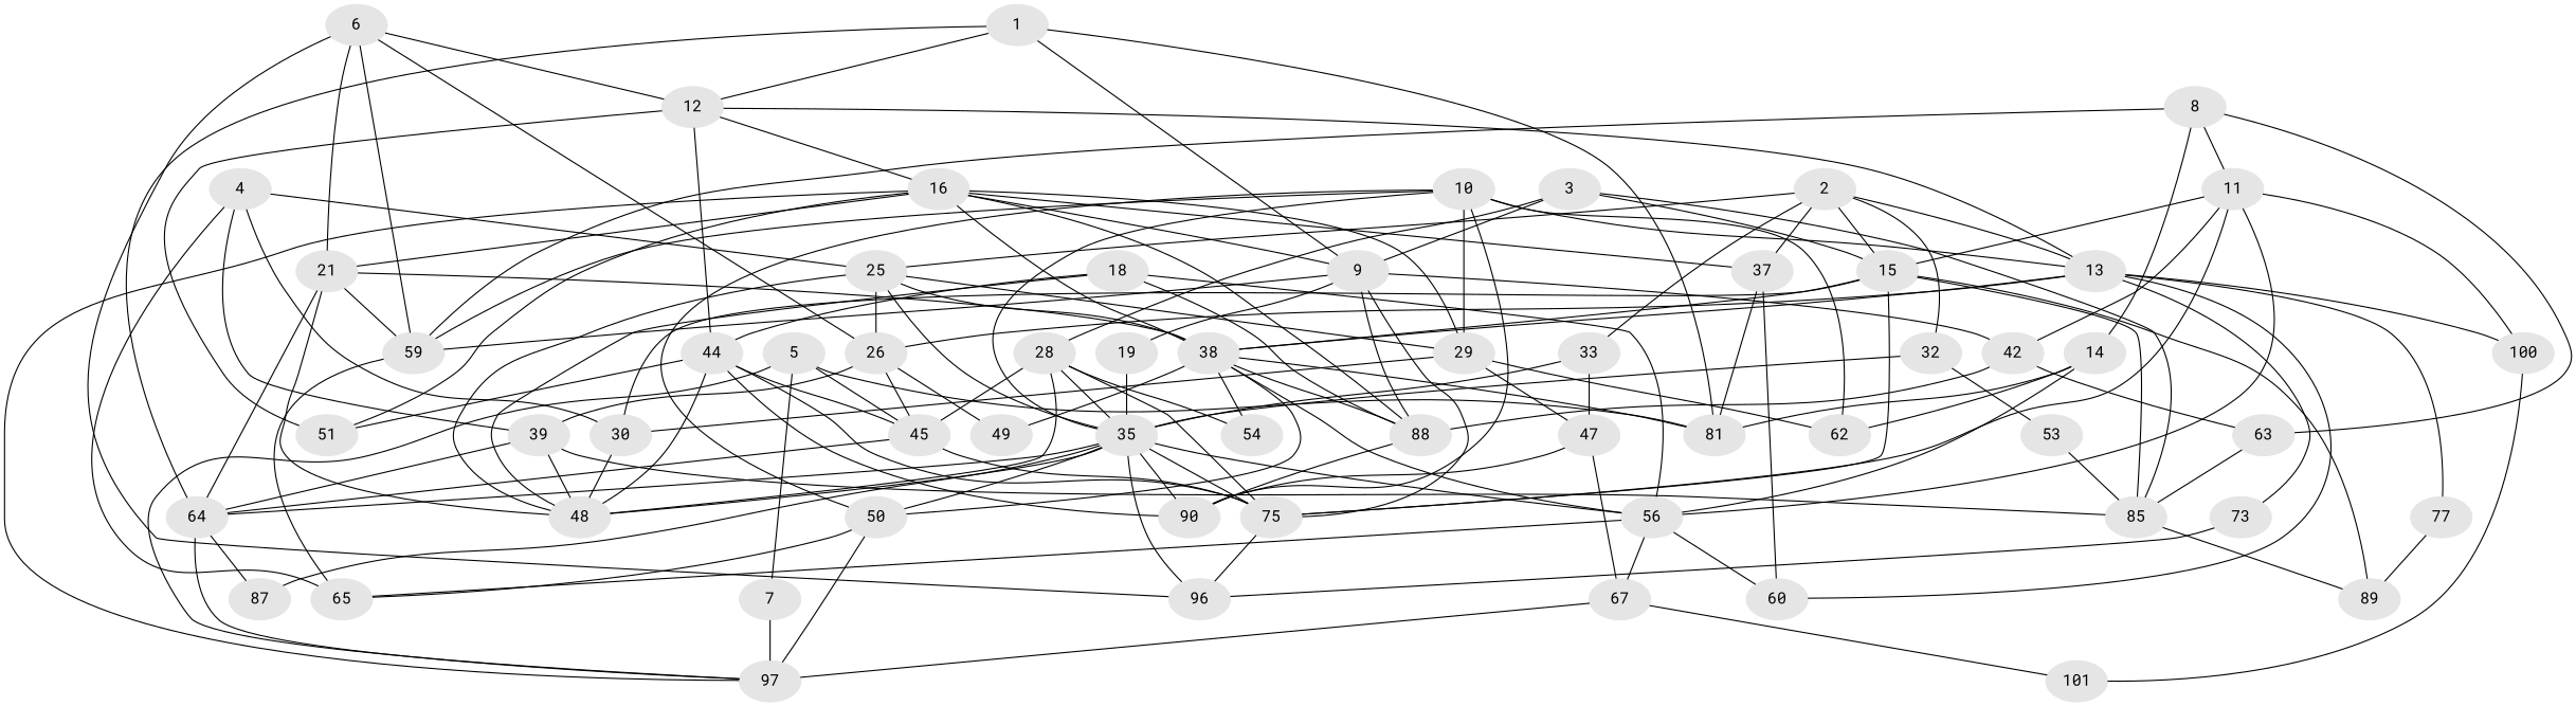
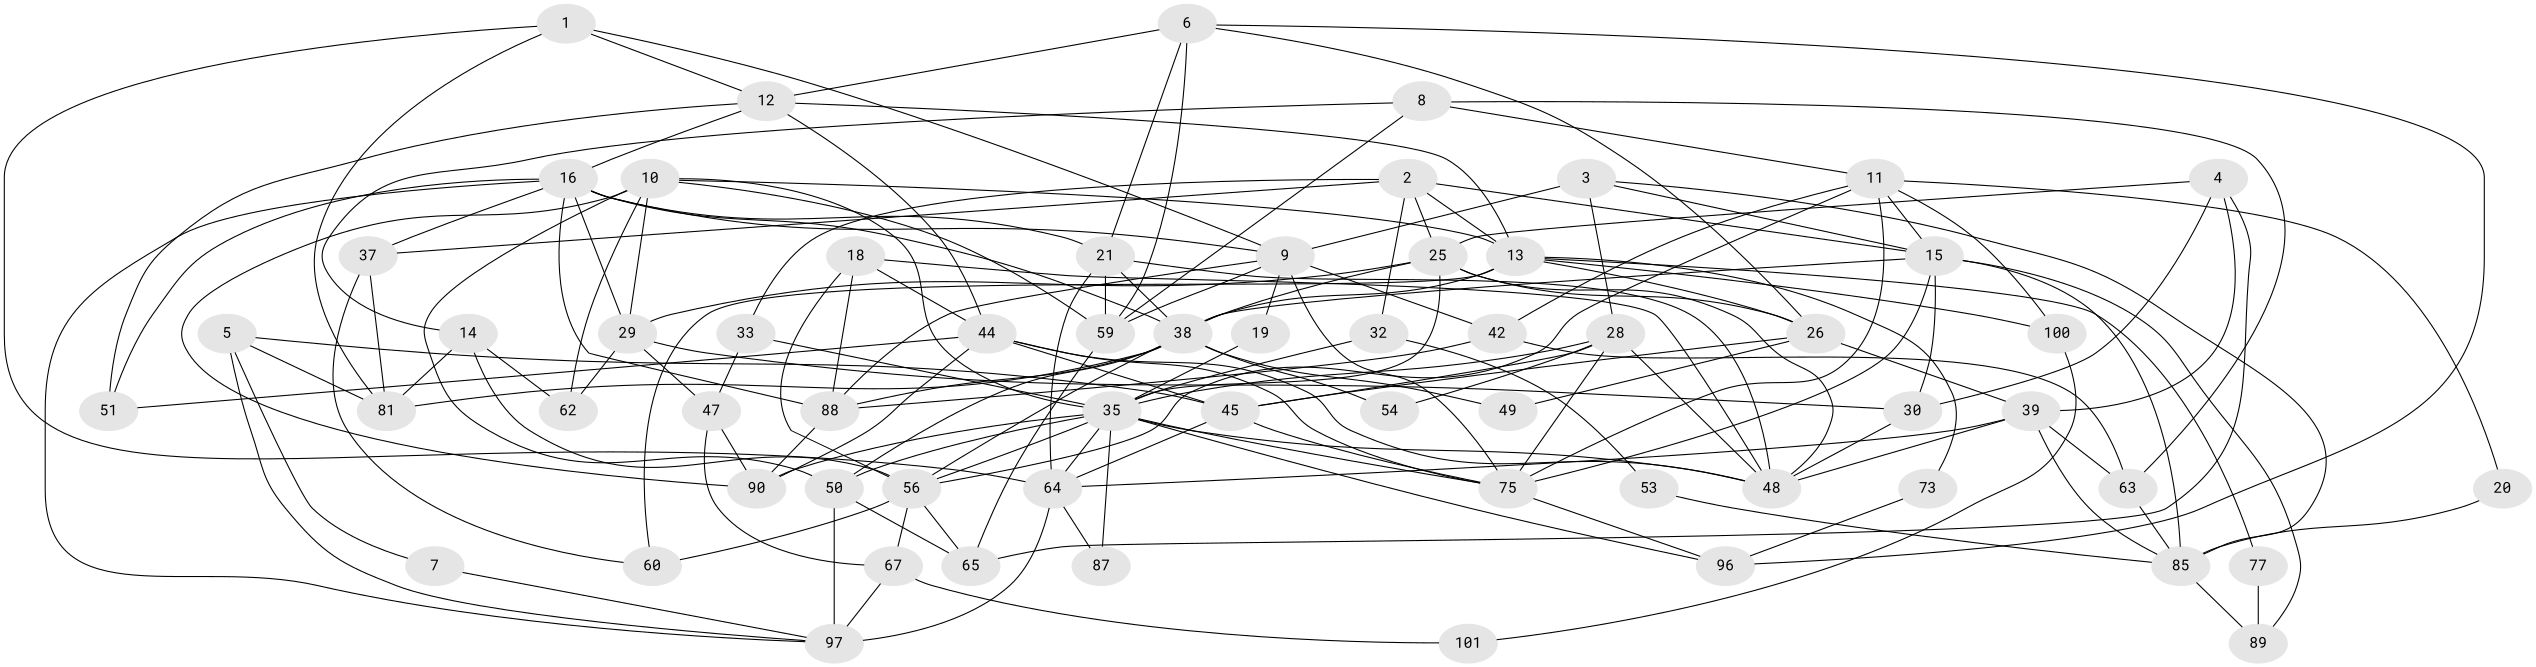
  graph {
    fontname="Roboto Mono"
    node [color=gray90 fontname="Roboto Mono" style=filled]
    edge [fontname="Roboto Mono"]
    1 [super="+23"]
    9 [super="+41"]
    12 [super="+55"]
    64 [super="+80"]
    81 [super="+91"]
    59 [super="+69"]
    19
    42
    75 [super="+78"]
    88 [super="+94"]
    13 [super="+84"]
    16 [super="+31"]
    44 [super="+93"]
    51
    97 [super="+98"]
    87
    2 [super="+34"]
    15 [super="+24"]
    25 [super="+76"]
    32
    33
    37
    26 [super="+46"]
    100
    38 [super="+83"]
    60
    73
    77
    85 [super="+92"]
    30
    89
    29 [super="+72"]
    35 [super="+57"]
    48 [super="+74"]
    53
    47 [super="+61"]
    65 [super="+79"]
    3 [super="+43"]
    28 [super="+68"]
    45 [super="+71"]
    54
    4 [super="+99"]
    39 [super="+82"]
    63 [super="+70"]
    5 [super="+17"]
    7
    6 [super="+52"]
    21 [super="+58"]
    96
    49
    8 [super="+22"]
    11 [super="+36"]
    14 [super="+27"]
+   20
    56 [super="+86"]
    62
    90 [super="+95"]
    10 [super="+40"]
    50 [super="+66"]
    67
    101
    18
    1 -- 9
    1 -- 12
    1 -- 64
    1 -- 81
    9 -- 59
    9 -- 19 [weight=2]
    9 -- 42
    9 -- 75
    9 -- 88
    12 -- 13
    12 -- 16
    12 -- 44
    12 -- 51
    64 -- 97
    64 -- 87
    59 -- 65 [weight=2]
    19 -- 35
    42 -- 88
    42 -- 63
    75 -- 96
    88 -- 90
    13 -- 26
    13 -- 100
    13 -- 38
    13 -- 60
    13 -- 73
    13 -- 77
    16 -- 9
    16 -- 88
    16 -- 51
    16 -- 97
    16 -- 37
    16 -- 38
    16 -- 29
    16 -- 21
    44 -- 75
    44 -- 51
    44 -- 48
    44 -- 45
    44 -- 90
    2 -- 13
    2 -- 15
    2 -- 25
    2 -- 32
    2 -- 33
    2 -- 37
    15 -- 75
    15 -- 38
    15 -- 85
    15 -- 30
    15 -- 89
    25 -- 26
    25 -- 38
    25 -- 29
    25 -- 35
    25 -- 48
    32 -- 35
    32 -- 53
    33 -- 35
    33 -- 47
    37 -- 81
    37 -- 60
    26 -- 45
    26 -- 39
    26 -- 49
    100 -- 101
    38 -- 81
    38 -- 88
    38 -- 54
    38 -- 49
    38 -- 56
    38 -- 50
    73 -- 96
    77 -- 89
    85 -- 89
    30 -- 48
    29 -- 30
    29 -- 47
    29 -- 62
    35 -- 64
    35 -- 75
    35 -- 87
    35 -- 48
    35 -- 96
    35 -- 56
    35 -- 90
    35 -- 50
    53 -- 85
    47 -- 90
    47 -- 67
    3 -- 9
    3 -- 15
    3 -- 85
    3 -- 28
    28 -- 75
    28 -- 35
    28 -- 48
    28 -- 45
    28 -- 54
    45 -- 64
    45 -- 75
    4 -- 25
    4 -- 30
    4 -- 65
    4 -- 39
    39 -- 64
    39 -- 85
    39 -- 48
+   39 -- 63
    63 -- 85
    5 -- 81
    5 -- 97
    5 -- 45
    5 -- 7
    7 -- 97
    6 -- 12
    6 -- 59
    6 -- 26
    6 -- 21
    6 -- 96
    21 -- 64
    21 -- 59
    21 -- 38
    21 -- 48
    8 -- 59
    8 -- 63
    8 -- 11
    8 -- 14
    11 -- 42
    11 -- 75
    11 -- 15
    11 -- 100
+   11 -- 20
    11 -- 56
    14 -- 81
    14 -- 56 [weight=2]
    14 -- 62
+   20 -- 85
    56 -- 60
    56 -- 65
    56 -- 67
    10 -- 59
    10 -- 13
    10 -- 29
    10 -- 35
    10 -- 62
    10 -- 90
    10 -- 50
    50 -- 97 [weight=2]
    50 -- 65
    67 -- 97
    67 -- 101
    18 -- 88
    18 -- 44
    18 -- 48
    18 -- 56
  }
